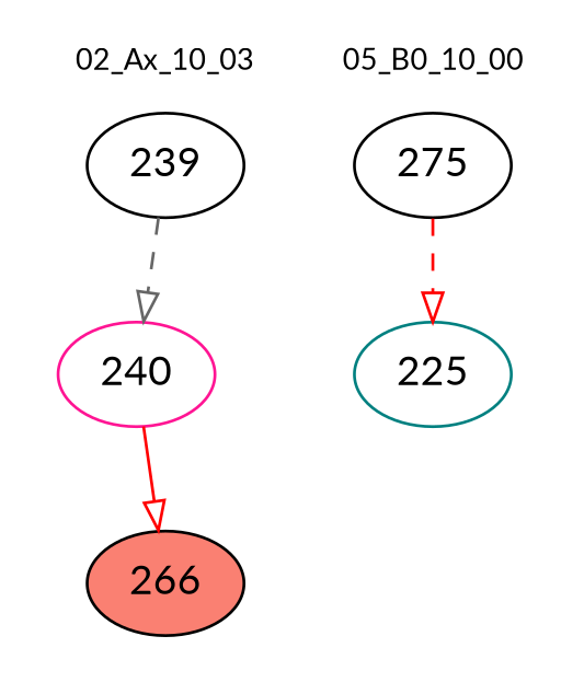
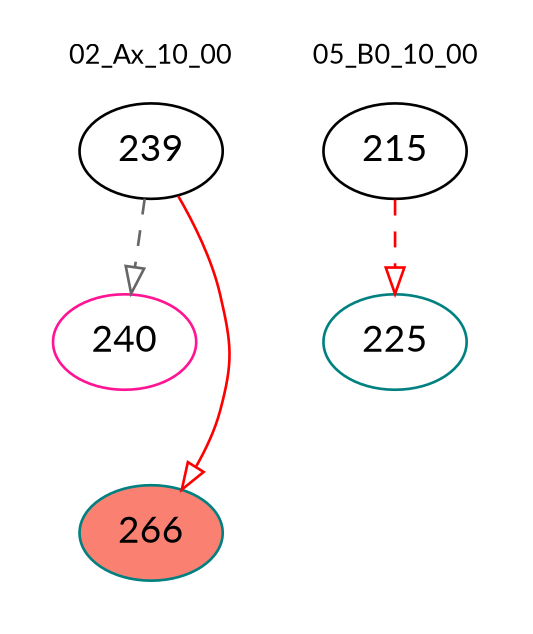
  digraph {
    fontname=Lato
    node [color=black fillcolor=white fontname=Lato style=filled]
    edge [arrowhead=onormal color=red fontname=Lato style=dashed]
    n1 [label=239]
    n2 [color=deeppink label=240]
-   n3 [fillcolor=salmon label=266]
-   n4 [label=275]
+   n3 [color=teal fillcolor=salmon label=266]
+   n4 [label=215]
    n5 [color=teal label=225]
    subgraph cluster_1 {
      color=white
      fontsize=10
-     label="02_Ax_10_03"
+     label="02_Ax_10_00"
      n1
      n2
      n3
    }
    subgraph cluster_2 {
      color=white
      fontsize=10
      label="05_B0_10_00"
      n4
      n5
    }
    n1 -> n2 [color=gray40]
-   n2 -> n3 [style=solid]
+   n1 -> n3 [style=solid]
    n4 -> n5
  }
